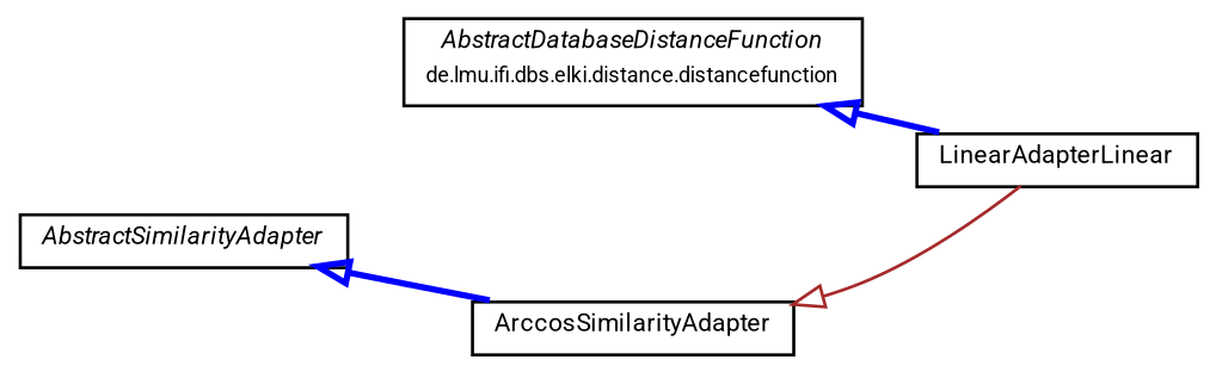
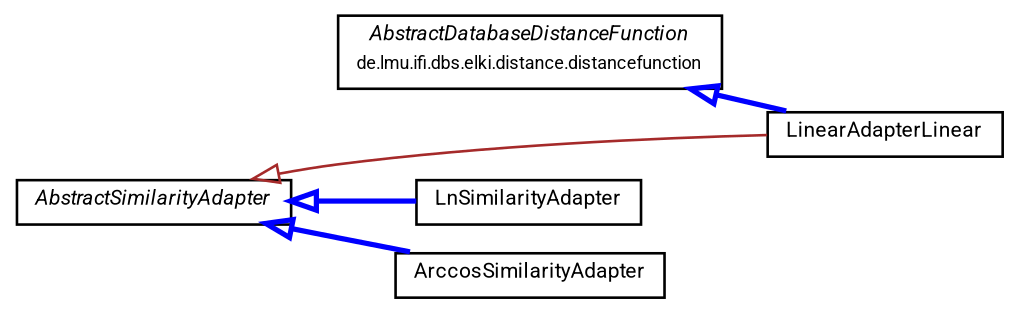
  digraph {
    nodesep=0.15
    rankdir=LR
    ranksep=0.25
    node [fontcolor=black fontname=Roboto fontsize=8 margin=0 shape=plaintext]
    edge [arrowtail=empty color=blue dir=back fontname=Roboto fontsize=7 labelfontname=Roboto labelfontsize=7 style=bold weight=10]
    n1 [height=0 label=<<table title="de.lmu.ifi.dbs.elki.distance.distancefunction.AbstractDatabaseDistanceFunction" border="0" cellborder="1" cellspacing="0" cellpadding="2" href="../AbstractDatabaseDistanceFunction.html" target="_parent"> 		<tr><td><table border="0" cellspacing="0" cellpadding="1"> 		<tr><td align="center" balign="center"> <font face="Roboto"><i>AbstractDatabaseDistanceFunction</i></font> </td></tr> 		<tr><td align="center" balign="center"> <font face="Roboto" point-size="7.0">de.lmu.ifi.dbs.elki.distance.distancefunction</font> </td></tr> 		</table></td></tr> 		</table>> width=0]
    n2 [height=0 label=<<table title="de.lmu.ifi.dbs.elki.distance.distancefunction.adapter.LinearAdapterLinear" border="0" cellborder="1" cellspacing="0" cellpadding="2" href="LinearAdapterLinear.html" target="_parent"> 		<tr><td><table border="0" cellspacing="0" cellpadding="1"> 		<tr><td align="center" balign="center"> <font face="Roboto">LinearAdapterLinear</font> </td></tr> 		</table></td></tr> 		</table>> width=0]
    n3 [height=0 label=<<table title="de.lmu.ifi.dbs.elki.distance.distancefunction.adapter.AbstractSimilarityAdapter" border="0" cellborder="1" cellspacing="0" cellpadding="2" href="AbstractSimilarityAdapter.html" target="_parent"> 		<tr><td><table border="0" cellspacing="0" cellpadding="1"> 		<tr><td align="center" balign="center"> <font face="Roboto"><i>AbstractSimilarityAdapter</i></font> </td></tr> 		</table></td></tr> 		</table>> width=0]
+   n4 [height=0 label=<<table title="de.lmu.ifi.dbs.elki.distance.distancefunction.adapter.LnSimilarityAdapter" border="0" cellborder="1" cellspacing="0" cellpadding="2" href="LnSimilarityAdapter.html" target="_parent"> 		<tr><td><table border="0" cellspacing="0" cellpadding="1"> 		<tr><td align="center" balign="center"> <font face="Roboto">LnSimilarityAdapter</font> </td></tr> 		</table></td></tr> 		</table>> width=0]
    n5 [height=0 label=<<table title="de.lmu.ifi.dbs.elki.distance.distancefunction.adapter.ArccosSimilarityAdapter" border="0" cellborder="1" cellspacing="0" cellpadding="2" href="ArccosSimilarityAdapter.html" target="_parent"> 		<tr><td><table border="0" cellspacing="0" cellpadding="1"> 		<tr><td align="center" balign="center"> <font face="Roboto">ArccosSimilarityAdapter</font> </td></tr> 		</table></td></tr> 		</table>> width=0]
    n1 -> n2
-   n5 -> n2 [color=brown style=solid]
+   n3 -> n2 [color=brown style=solid]
+   n3 -> n4
    n3 -> n5
  }
